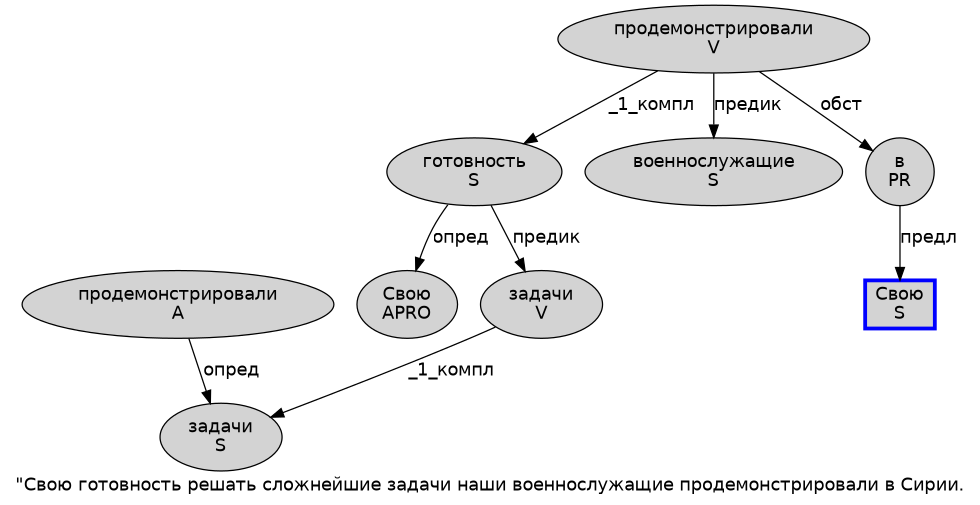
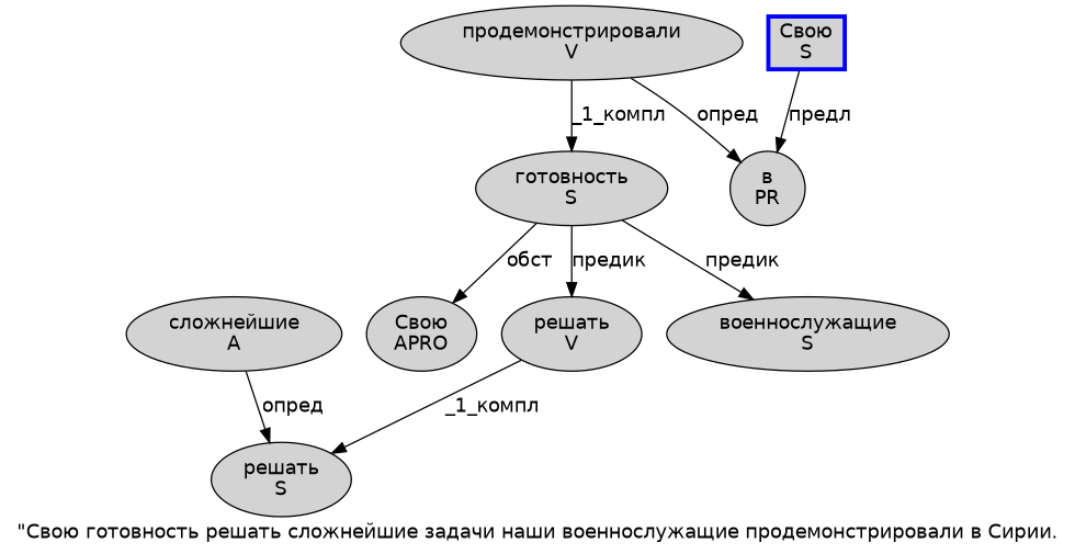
  digraph {
    fontname="DejaVu Sans"
    label="\"Свою готовность решать сложнейшие задачи наши военнослужащие продемонстрировали в Сирии."
    node [fillcolor=lightgray fontname="DejaVu Sans" penwidth=1 shape=ellipse style=filled]
    edge [fontname="DejaVu Sans"]
    n1 [label="Свою\nAPRO"]
    n2 [label="готовность\nS"]
-   n3 [label="задачи\nV"]
-   n4 [label="задачи\nS"]
-   n5 [label="продемонстрировали\nA"]
+   n3 [label="решать\nV"]
+   n4 [label="решать\nS"]
+   n5 [label="сложнейшие\nA"]
    n6 [label="военнослужащие\nS"]
    n7 [label="продемонстрировали\nV"]
    n8 [label="в\nPR"]
    n9 [color=blue label="Свою\nS" penwidth=3 shape=box]
-   n2 -> n1 [label="опред"]
+   n2 -> n1 [label="обст"]
    n2 -> n3 [label="предик"]
    n3 -> n4 [label="_1_компл"]
    n5 -> n4 [label="опред"]
    n7 -> n2 [label="_1_компл"]
-   n7 -> n6 [label="предик"]
-   n7 -> n8 [label="обст"]
-   n8 -> n9 [label="предл"]
+   n2 -> n6 [label="предик"]
+   n7 -> n8 [label="опред"]
+   n9 -> n8 [label="предл"]
  }
